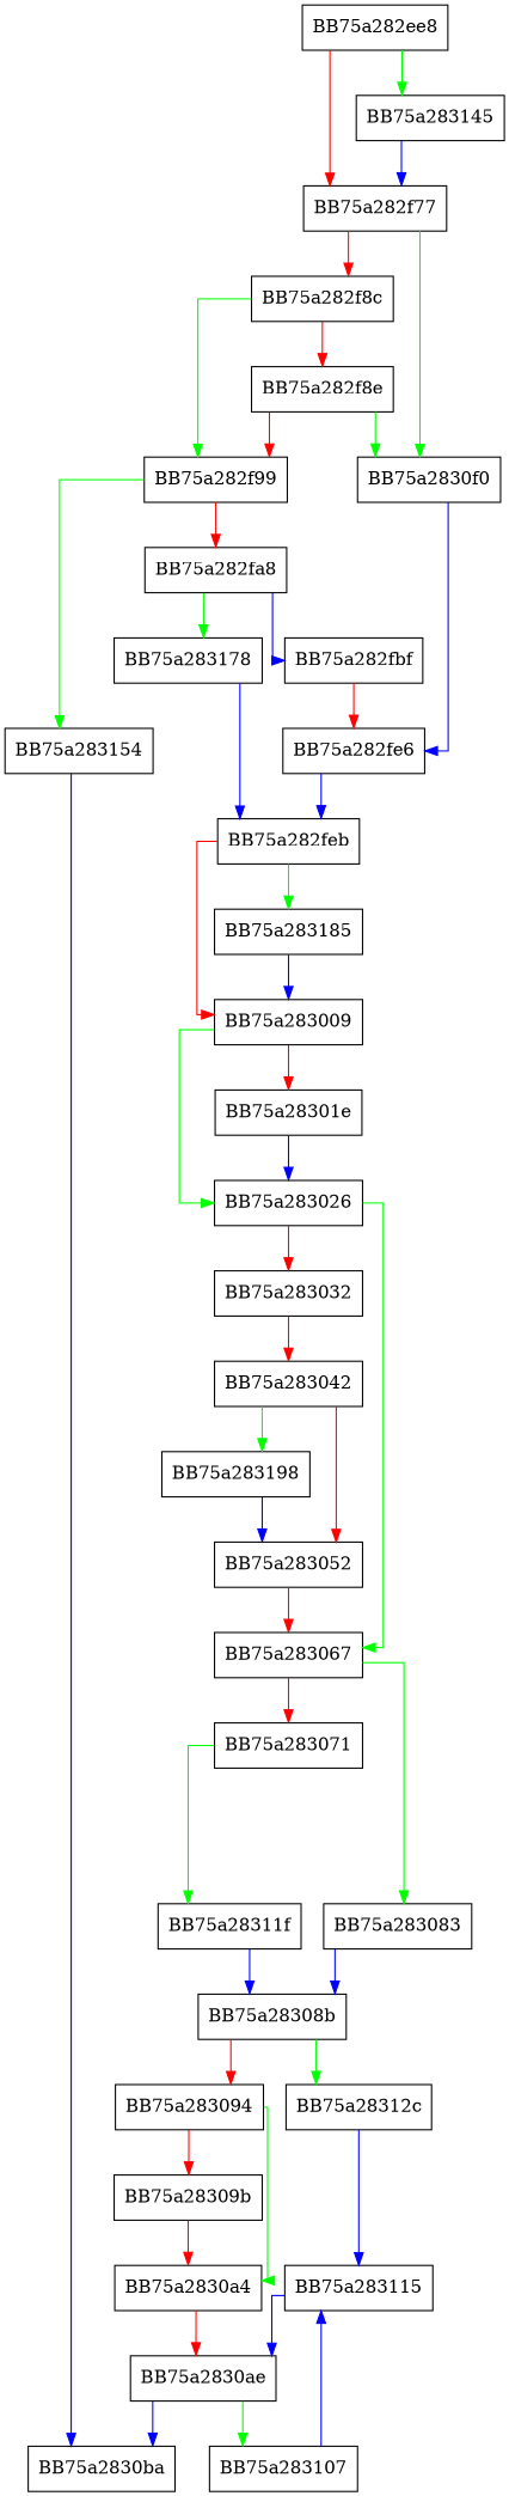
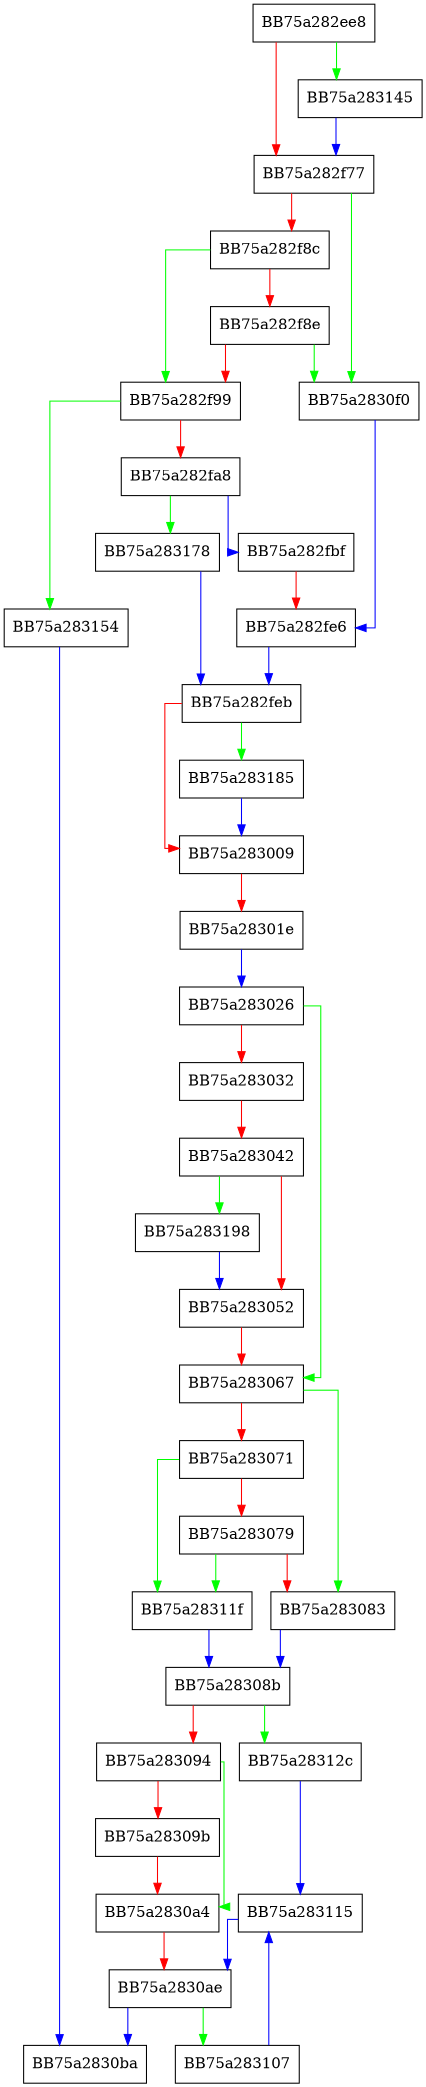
  digraph {
    splines=ortho
    node [shape=box]
    edge [color=red]
    BB75a282ee8
    BB75a283145
    BB75a282f77
    BB75a2830f0
    BB75a282f8c
    BB75a282fe6
    BB75a282f99
    BB75a282f8e
    BB75a282feb
    BB75a283154
    BB75a282fa8
    BB75a2830ba
    BB75a283178
    BB75a282fbf
    BB75a283185
    BB75a283009
    BB75a283026
    BB75a28301e
    BB75a283067
    BB75a283032
    BB75a283083
    BB75a283071
    BB75a283042
    BB75a28308b
    BB75a28311f
+   BB75a283079
    BB75a283198
    BB75a283052
    BB75a28312c
    BB75a283094
    BB75a283115
    BB75a2830a4
    BB75a28309b
    BB75a2830ae
    BB75a283107
    BB75a282ee8 -> BB75a283145 [color=green]
    BB75a282ee8 -> BB75a282f77
    BB75a283145 -> BB75a282f77 [color=blue]
    BB75a282f77 -> BB75a2830f0 [color=green]
    BB75a282f77 -> BB75a282f8c
    BB75a2830f0 -> BB75a282fe6 [color=blue]
    BB75a282f8c -> BB75a282f99 [color=green]
    BB75a282f8c -> BB75a282f8e
    BB75a282fe6 -> BB75a282feb [color=blue]
    BB75a282f99 -> BB75a283154 [color=green]
    BB75a282f99 -> BB75a282fa8
    BB75a282f8e -> BB75a2830f0 [color=green]
    BB75a282f8e -> BB75a282f99
    BB75a282feb -> BB75a283185 [color=green]
    BB75a282feb -> BB75a283009
    BB75a283154 -> BB75a2830ba [color=blue]
    BB75a282fa8 -> BB75a283178 [color=green]
    BB75a282fa8 -> BB75a282fbf [color=blue]
    BB75a283178 -> BB75a282feb [color=blue]
    BB75a282fbf -> BB75a282fe6
    BB75a283185 -> BB75a283009 [color=blue]
-   BB75a283009 -> BB75a283026 [color=green]
    BB75a283009 -> BB75a28301e
    BB75a283026 -> BB75a283067 [color=green]
    BB75a283026 -> BB75a283032
    BB75a28301e -> BB75a283026 [color=blue]
    BB75a283067 -> BB75a283083 [color=green]
    BB75a283067 -> BB75a283071
    BB75a283032 -> BB75a283042
    BB75a283083 -> BB75a28308b [color=blue]
    BB75a283071 -> BB75a28311f [color=green]
+   BB75a283071 -> BB75a283079
    BB75a283042 -> BB75a283198 [color=green]
    BB75a283042 -> BB75a283052
    BB75a28308b -> BB75a28312c [color=green]
    BB75a28308b -> BB75a283094
    BB75a28311f -> BB75a28308b [color=blue]
+   BB75a283079 -> BB75a283083
+   BB75a283079 -> BB75a28311f [color=green]
    BB75a283198 -> BB75a283052 [color=blue]
    BB75a283052 -> BB75a283067
    BB75a28312c -> BB75a283115 [color=blue]
    BB75a283094 -> BB75a2830a4 [color=green]
    BB75a283094 -> BB75a28309b
    BB75a283115 -> BB75a2830ae [color=blue]
    BB75a2830a4 -> BB75a2830ae
    BB75a28309b -> BB75a2830a4
    BB75a2830ae -> BB75a2830ba [color=blue]
    BB75a2830ae -> BB75a283107 [color=green]
    BB75a283107 -> BB75a283115 [color=blue]
  }
